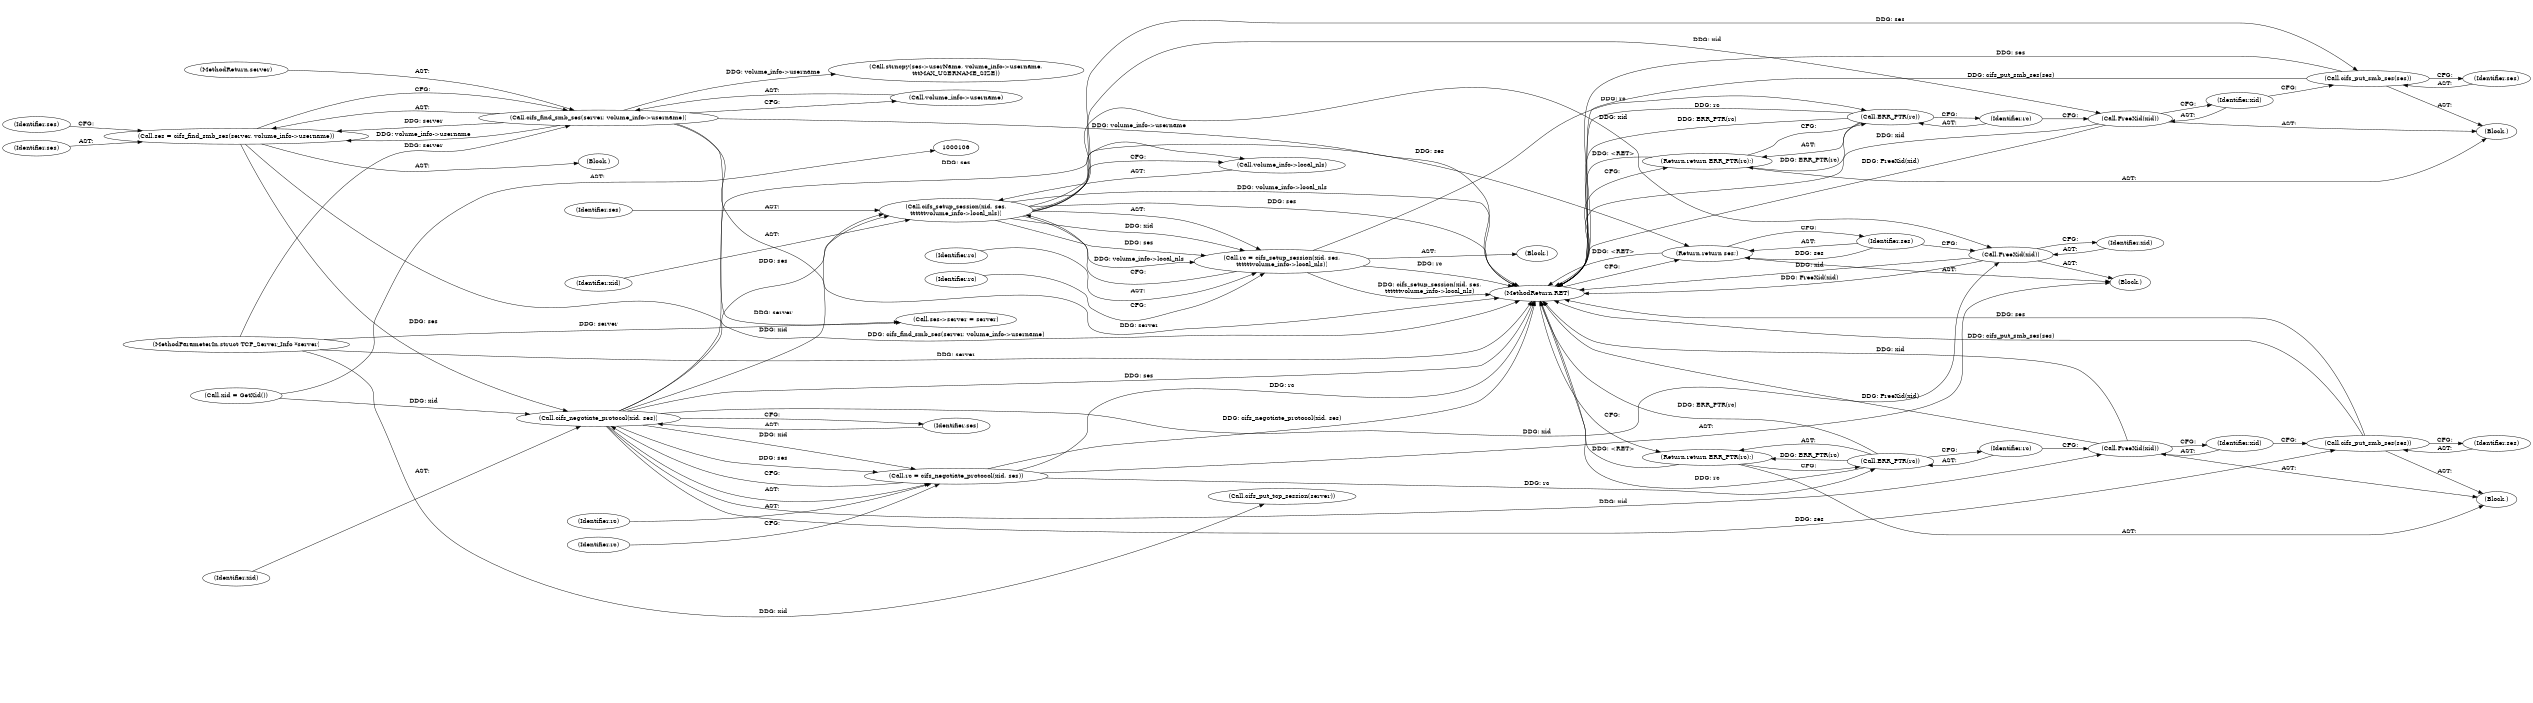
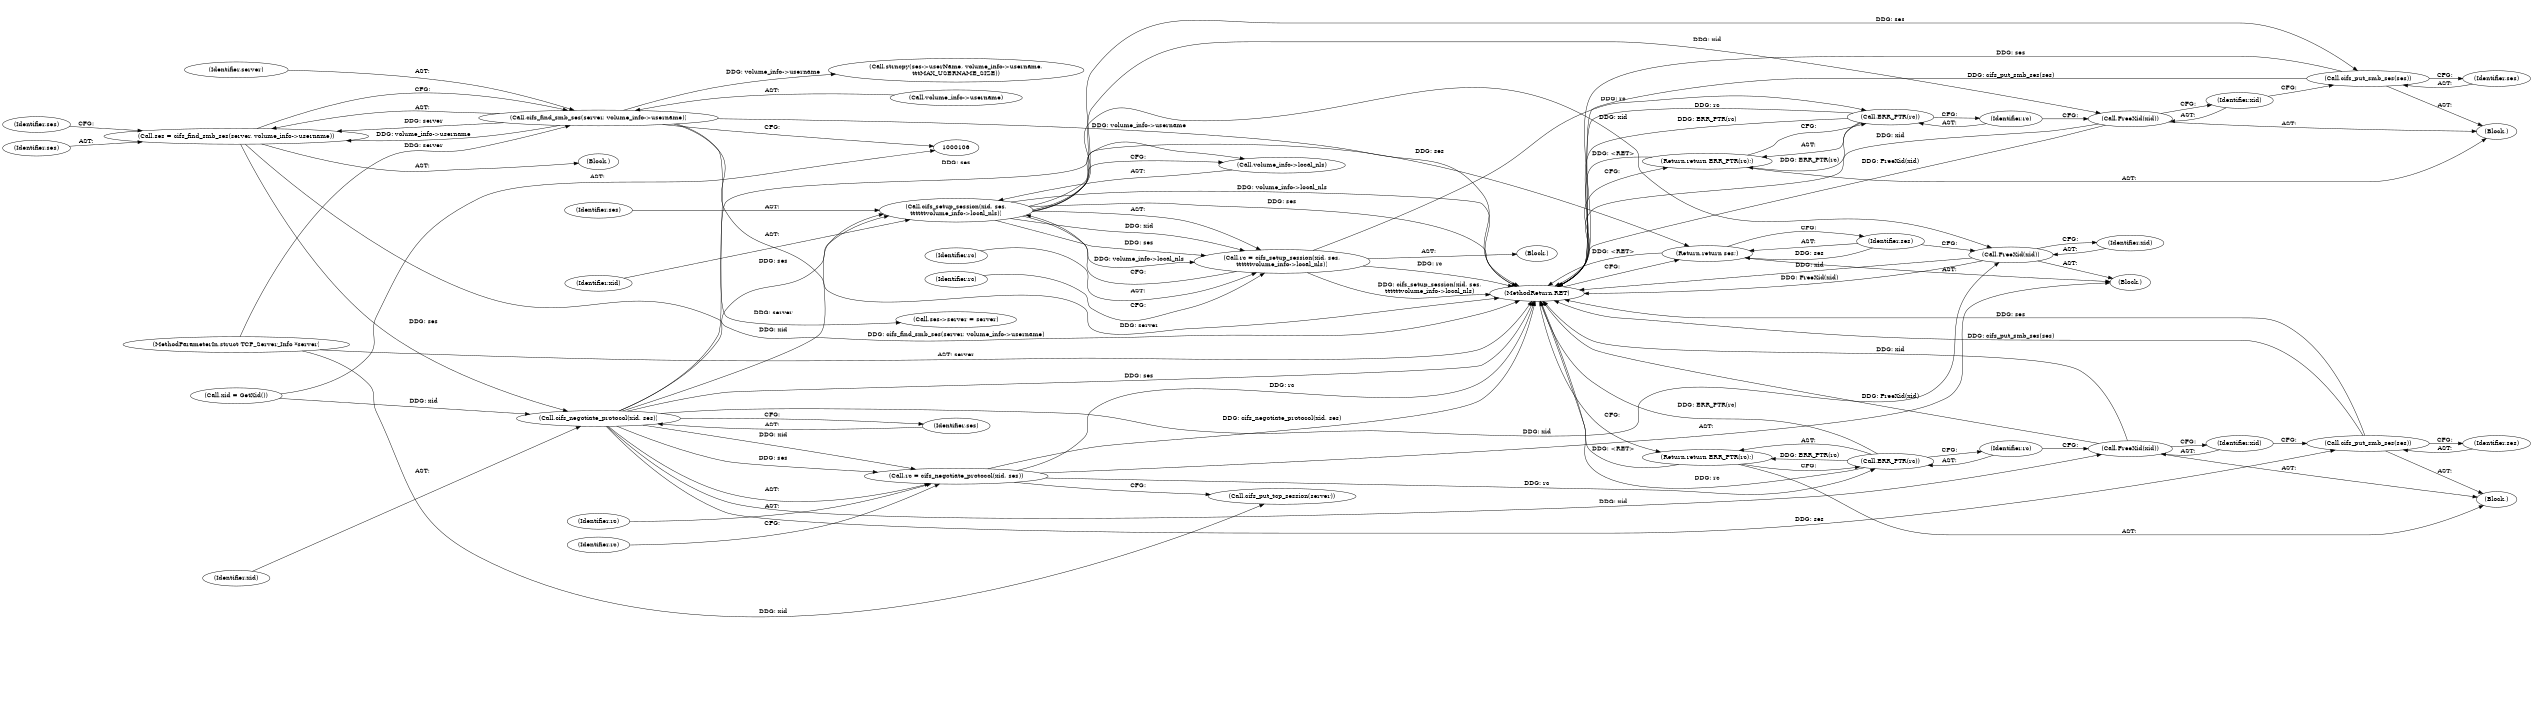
  digraph {
    rankdir=LR
    n1 [label="(Call,ses = cifs_find_smb_ses(server, volume_info->username))"]
    n2 [label="(Call,cifs_find_smb_ses(server, volume_info->username))"]
    n3 [label="(Call,cifs_negotiate_protocol(xid, ses))"]
    n4 [label="(MethodReturn,RET)"]
    n5 [label="(Block,)"]
    n6 [label="(Call,volume_info->username)"]
    n7 [label="(Call,ses->server = server)"]
    n8 [label="(Call,strncpy(ses->userName, volume_info->username,\n\t\t\tMAX_USERNAME_SIZE))"]
    n9 [label="(Call,rc = cifs_negotiate_protocol(xid, ses))"]
    n10 [label="(Call,cifs_put_smb_ses(ses))"]
    n11 [label="(Call,FreeXid(xid))"]
    n12 [label="(Call,cifs_setup_session(xid, ses,\n\t\t\t\t\t\tvolume_info->local_nls))"]
    n13 [label="(Call,FreeXid(xid))"]
    n14 [label="(Identifier,ses)"]
    n15 [label="(Call,volume_info->local_nls)"]
    n16 [label="(Return,return ses;)"]
    n17 [label="(Return,return ERR_PTR(rc);)"]
    n18 [label="(Return,return ERR_PTR(rc);)"]
    n19 [label="(Call,cifs_put_tcp_session(server))"]
    n20 [label="(MethodParameterIn,struct TCP_Server_Info *server)"]
    n21 [label="(Call,ERR_PTR(rc))"]
    n22 [label="(Block,)"]
    n23 [label="(Block,)"]
    n24 [label="(Identifier,ses)"]
    n25 [label="(Identifier,xid)"]
    n26 [label="(Call,rc = cifs_setup_session(xid, ses,\n\t\t\t\t\t\tvolume_info->local_nls))"]
    n27 [label="(Call,cifs_put_smb_ses(ses))"]
    n28 [label="(Call,FreeXid(xid))"]
    n29 [label="(Identifier,xid)"]
    n30 [label="(Identifier,ses)"]
    n31 [label="(Identifier,rc)"]
    n32 [label="(Call,ERR_PTR(rc))"]
    n33 [label="(Block,)"]
    n34 [label="(Block,)"]
    n35 [label="(Identifier,ses)"]
    n36 [label="(Identifier,xid)"]
    n37 [label="(Identifier,rc)"]
    n38 [label="(Identifier,ses)"]
-   n39 [label="(MethodReturn,server)"]
+   n39 [label="(Identifier,server)"]
    n40 [label="(Identifier,xid)"]
    n41 [label="(Identifier,rc)"]
    n42 [label="(Call,xid = GetXid())"]
    1000106
    n44 [label="(Identifier,xid)"]
    n45 [label="(Identifier,ses)"]
    n46 [label="(Identifier,ses)"]
    n47 [label="(Identifier,rc)"]
    n48 [label="(Identifier,rc)"]
    n49 [label="(Identifier,rc)"]
    n1 -> n2 [label="CFG: "]
    n1 -> n3 [label="DDG: ses"]
    n1 -> n4 [label="DDG: cifs_find_smb_ses(server, volume_info->username)"]
    n1 -> n5 [label="AST: "]
    n2 -> n1 [label="AST: "]
    n2 -> n1 [label="DDG: server"]
    n2 -> n1 [label="DDG: volume_info->username"]
    n2 -> n4 [label="DDG: volume_info->username"]
    n2 -> n4 [label="DDG: server"]
-   n2 -> n6 [label="CFG: "]
+   n2 -> 1000106 [label="CFG: "]
    n2 -> n7 [label="DDG: server"]
    n2 -> n8 [label="DDG: volume_info->username"]
    n3 -> n4 [label="DDG: ses"]
    n3 -> n9 [label="AST: "]
    n3 -> n9 [label="DDG: xid"]
    n3 -> n9 [label="DDG: ses"]
    n3 -> n10 [label="DDG: ses"]
    n3 -> n11 [label="DDG: xid"]
    n3 -> n12 [label="DDG: xid"]
    n3 -> n12 [label="DDG: ses"]
    n3 -> n13 [label="DDG: xid"]
    n3 -> n14 [label="CFG: "]
    n3 -> n15 [label="DDG: ses"]
    n4 -> n16 [label="CFG: "]
    n4 -> n17 [label="CFG: "]
    n4 -> n18 [label="CFG: "]
    n6 -> n2 [label="AST: "]
-   n9 -> n3 [label="CFG: "]
+   n9 -> n19 [label="CFG: "]
    n9 -> n4 [label="DDG: rc"]
    n9 -> n4 [label="DDG: cifs_negotiate_protocol(xid, ses)"]
    n9 -> n21 [label="DDG: rc"]
    n9 -> n22 [label="AST: "]
    n10 -> n4 [label="DDG: ses"]
    n10 -> n4 [label="DDG: cifs_put_smb_ses(ses)"]
    n10 -> n23 [label="AST: "]
    n10 -> n24 [label="CFG: "]
    n11 -> n4 [label="DDG: xid"]
    n11 -> n4 [label="DDG: FreeXid(xid)"]
    n11 -> n23 [label="AST: "]
    n11 -> n25 [label="CFG: "]
    n12 -> n4 [label="DDG: volume_info->local_nls"]
    n12 -> n4 [label="DDG: ses"]
    n12 -> n13 [label="DDG: xid"]
    n12 -> n15 [label="CFG: "]
    n12 -> n16 [label="DDG: ses"]
    n12 -> n26 [label="AST: "]
    n12 -> n26 [label="DDG: xid"]
    n12 -> n26 [label="DDG: ses"]
    n12 -> n26 [label="DDG: volume_info->local_nls"]
    n12 -> n27 [label="DDG: ses"]
    n12 -> n28 [label="DDG: xid"]
    n13 -> n4 [label="DDG: xid"]
    n13 -> n4 [label="DDG: FreeXid(xid)"]
    n13 -> n22 [label="AST: "]
    n13 -> n29 [label="CFG: "]
    n14 -> n3 [label="AST: "]
    n15 -> n12 [label="AST: "]
    n16 -> n4 [label="DDG: <RET>"]
    n16 -> n22 [label="AST: "]
    n16 -> n30 [label="CFG: "]
    n17 -> n4 [label="DDG: <RET>"]
    n17 -> n21 [label="CFG: "]
    n17 -> n23 [label="AST: "]
    n18 -> n4 [label="DDG: <RET>"]
    n18 -> n32 [label="CFG: "]
    n18 -> n34 [label="AST: "]
    n20 -> n2 [label="DDG: server"]
-   n20 -> n4 [label="DDG: server"]
-   n20 -> n7 [label="DDG: server"]
+   n20 -> n4 [label="AST: server"]
    n20 -> n19 [label="DDG: xid"]
    n21 -> n4 [label="DDG: rc"]
    n21 -> n4 [label="DDG: ERR_PTR(rc)"]
    n21 -> n17 [label="AST: "]
    n21 -> n17 [label="DDG: ERR_PTR(rc)"]
    n21 -> n31 [label="CFG: "]
    n24 -> n10 [label="AST: "]
    n25 -> n10 [label="CFG: "]
    n25 -> n11 [label="AST: "]
    n26 -> n4 [label="DDG: rc"]
    n26 -> n4 [label="DDG: cifs_setup_session(xid, ses,\n\t\t\t\t\t\tvolume_info->local_nls)"]
    n26 -> n12 [label="CFG: "]
    n26 -> n32 [label="DDG: rc"]
    n26 -> n33 [label="AST: "]
    n27 -> n4 [label="DDG: ses"]
    n27 -> n4 [label="DDG: cifs_put_smb_ses(ses)"]
    n27 -> n34 [label="AST: "]
    n27 -> n35 [label="CFG: "]
    n28 -> n4 [label="DDG: xid"]
    n28 -> n4 [label="DDG: FreeXid(xid)"]
    n28 -> n34 [label="AST: "]
    n28 -> n36 [label="CFG: "]
    n29 -> n13 [label="AST: "]
    n30 -> n13 [label="CFG: "]
    n30 -> n16 [label="AST: "]
    n30 -> n16 [label="DDG: ses"]
    n31 -> n11 [label="CFG: "]
    n31 -> n21 [label="AST: "]
    n32 -> n4 [label="DDG: rc"]
    n32 -> n4 [label="DDG: ERR_PTR(rc)"]
    n32 -> n18 [label="AST: "]
    n32 -> n18 [label="DDG: ERR_PTR(rc)"]
    n32 -> n37 [label="CFG: "]
    n35 -> n27 [label="AST: "]
    n36 -> n27 [label="CFG: "]
    n36 -> n28 [label="AST: "]
    n37 -> n28 [label="CFG: "]
    n37 -> n32 [label="AST: "]
    n38 -> n1 [label="CFG: "]
    n39 -> n2 [label="AST: "]
    n40 -> n12 [label="AST: "]
    n41 -> n9 [label="AST: "]
    n42 -> n3 [label="DDG: xid"]
    n42 -> 1000106 [label="AST: "]
    n44 -> n3 [label="AST: "]
    n45 -> n1 [label="AST: "]
    n46 -> n12 [label="AST: "]
    n47 -> n26 [label="CFG: "]
    n48 -> n9 [label="CFG: "]
    n49 -> n26 [label="AST: "]
  }
